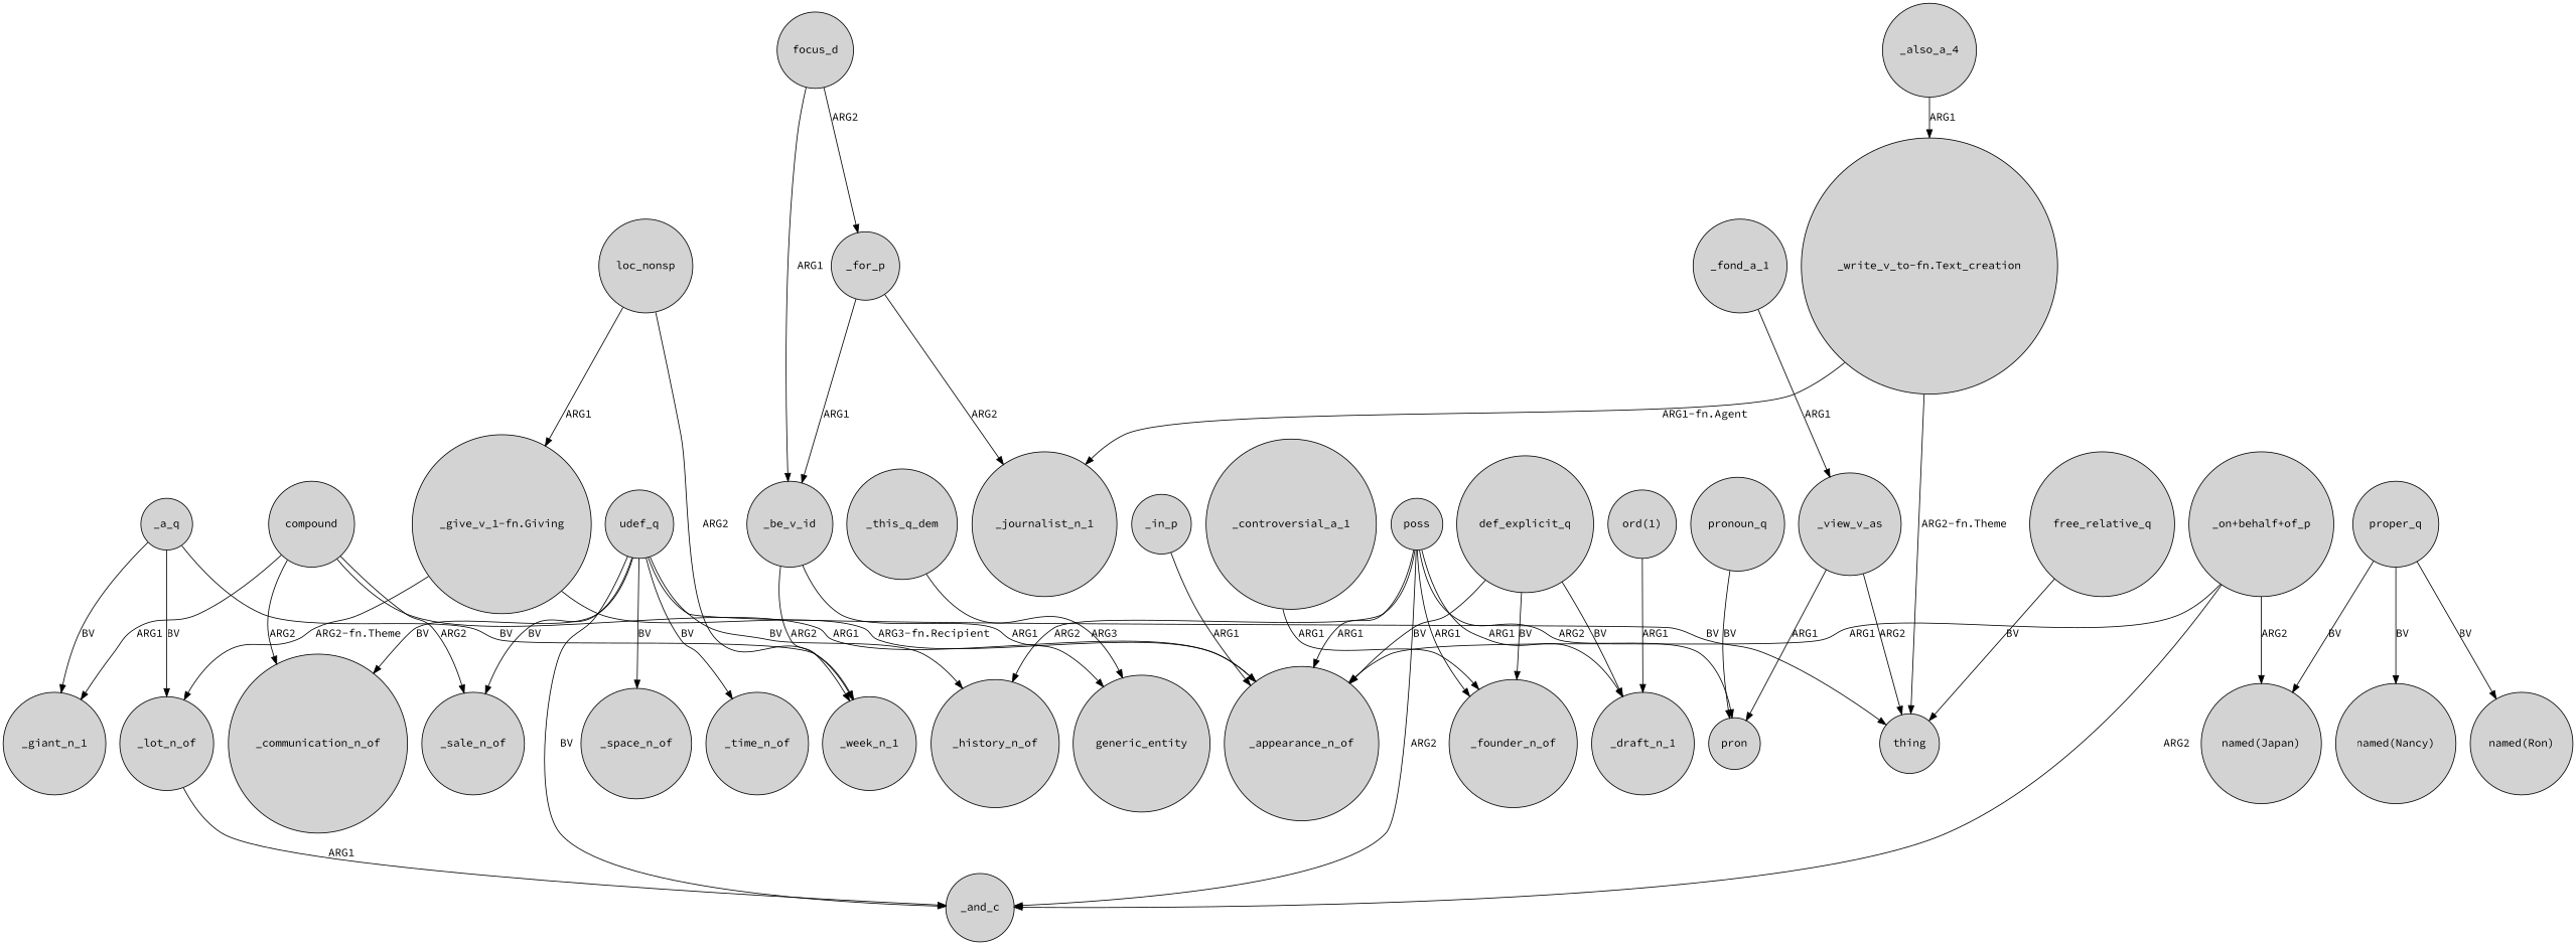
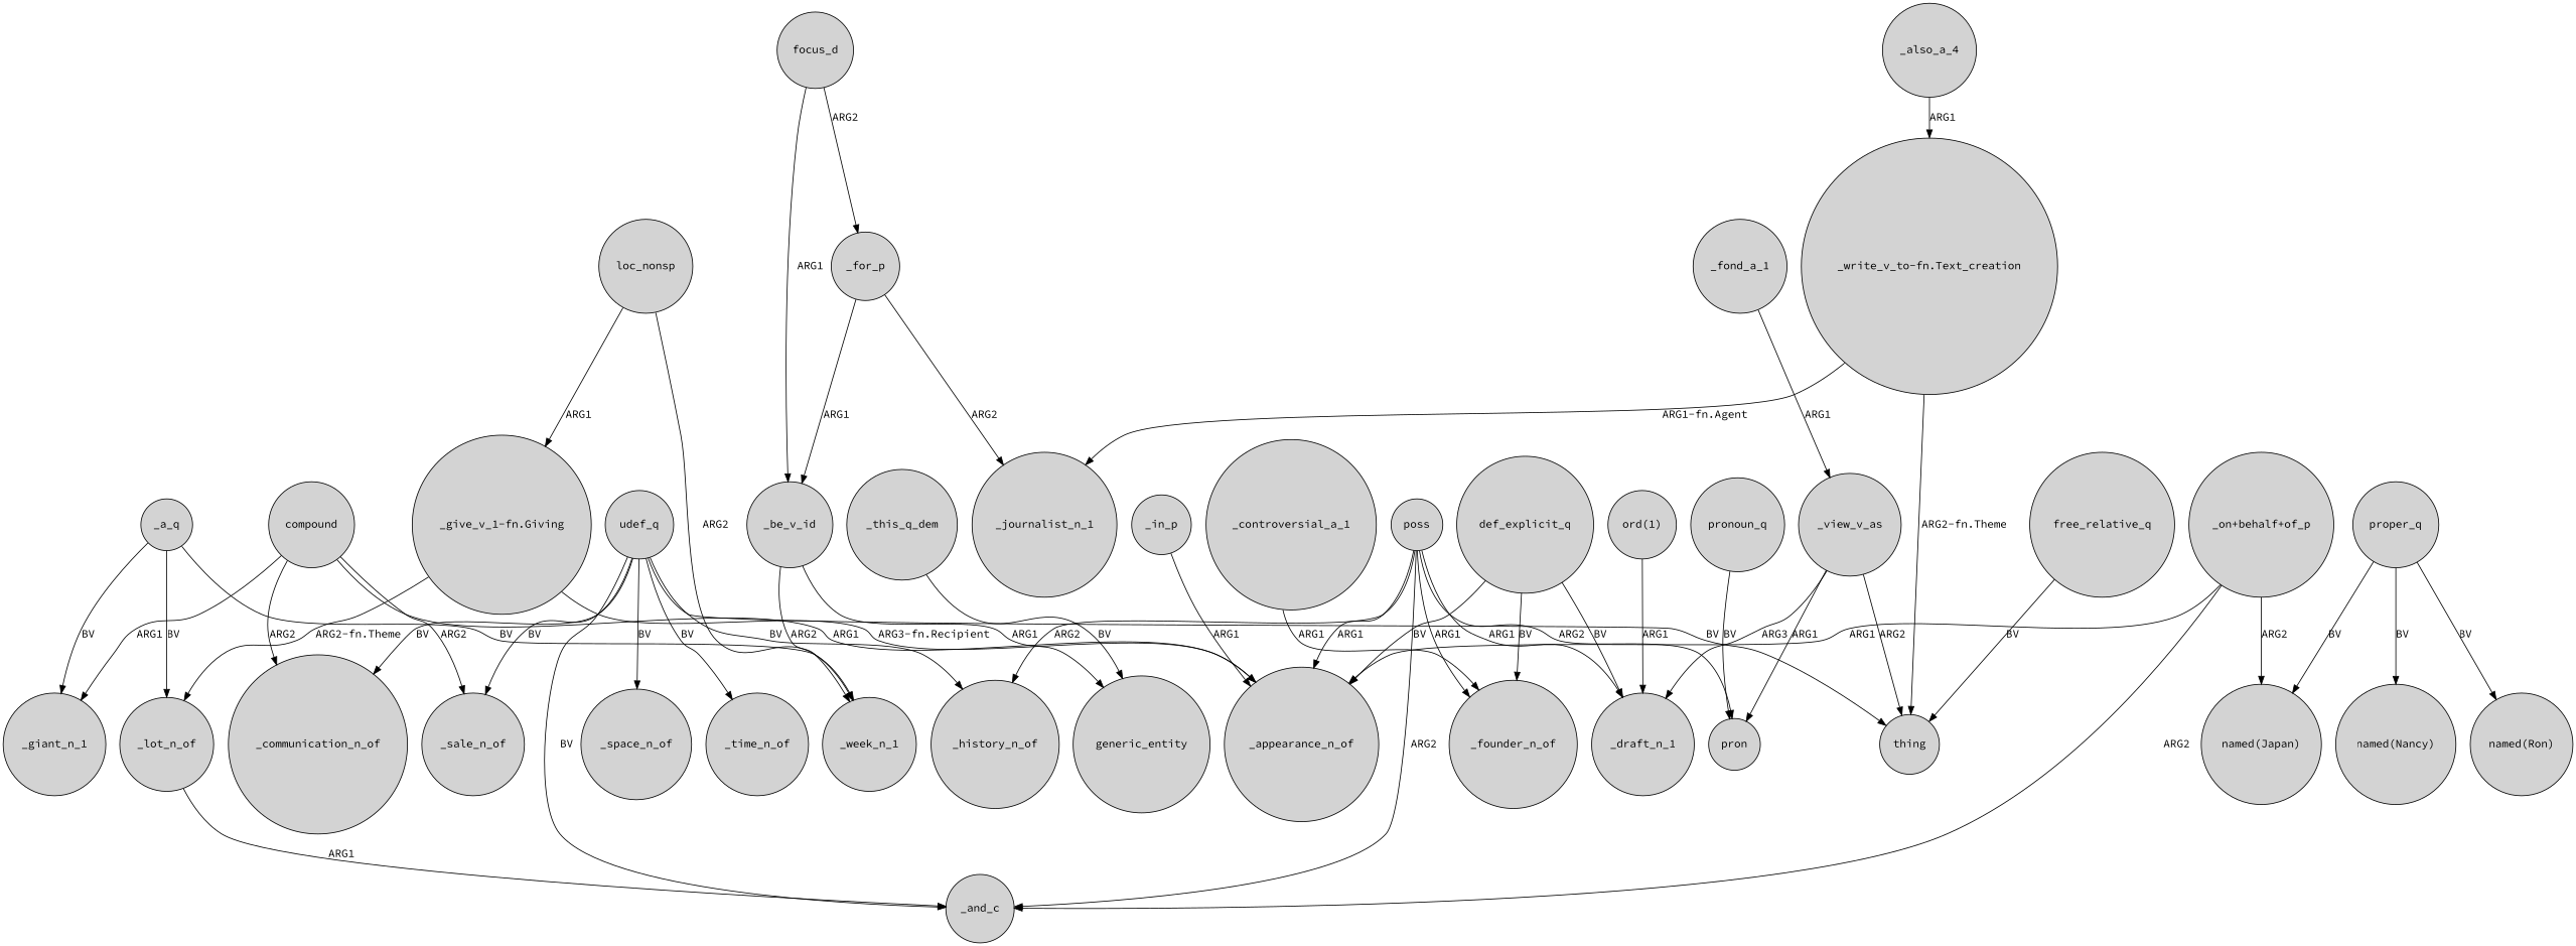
  digraph {
    fontname="Source Code Pro"
    node [fontname="Source Code Pro" shape=circle style=filled]
    edge [fontname="Source Code Pro"]
    _a_q
    _lot_n_of
    _giant_n_1
    _week_n_1
    _and_c
    poss
    _appearance_n_of
    _draft_n_1
    pron
    _history_n_of
    _founder_n_of
    "_write_v_to-fn.Text_creation"
    thing
    _journalist_n_1
    _view_v_as
    udef_q
    _space_n_of
    _sale_n_of
    _time_n_of
    _communication_n_of
    compound
    "ord(1)"
    def_explicit_q
    "_on+behalf+of_p"
    "named(Japan)"
    _be_v_id
    generic_entity
    _fond_a_1
    _controversial_a_1
    proper_q
    "named(Ron)"
    "named(Nancy)"
    "_give_v_1-fn.Giving"
    focus_d
    _for_p
    pronoun_q
    loc_nonsp
    _this_q_dem
    n39 [label=_also_a_4]
    _in_p
    free_relative_q
    _a_q -> _lot_n_of [label=BV]
    _a_q -> _giant_n_1 [label=BV]
    _a_q -> _week_n_1 [label=BV]
    _lot_n_of -> _and_c [label=ARG1]
    poss -> _and_c [label=ARG2]
    poss -> _appearance_n_of [label=ARG1]
    poss -> _draft_n_1 [label=ARG1]
    poss -> pron [label=ARG2]
    poss -> _history_n_of [label=ARG2]
    poss -> _founder_n_of [label=ARG1]
    "_write_v_to-fn.Text_creation" -> thing [label="ARG2-fn.Theme"]
    "_write_v_to-fn.Text_creation" -> _journalist_n_1 [label="ARG1-fn.Agent"]
+   _view_v_as -> _draft_n_1 [label=ARG3]
    _view_v_as -> pron [label=ARG1]
    _view_v_as -> thing [label=ARG2]
    udef_q -> _and_c [label=BV]
    udef_q -> _history_n_of [label=BV]
    udef_q -> thing [label=BV]
    udef_q -> _space_n_of [label=BV]
    udef_q -> _sale_n_of [label=BV]
    udef_q -> _time_n_of [label=BV]
    udef_q -> _communication_n_of [label=BV]
    compound -> _giant_n_1 [label=ARG1]
    compound -> _appearance_n_of [label=ARG1]
    compound -> _sale_n_of [label=ARG2]
    compound -> _communication_n_of [label=ARG2]
    "ord(1)" -> _draft_n_1 [label=ARG1]
    def_explicit_q -> _appearance_n_of [label=BV]
    def_explicit_q -> _draft_n_1 [label=BV]
    def_explicit_q -> _founder_n_of [label=BV]
    "_on+behalf+of_p" -> _and_c [label=ARG2]
    "_on+behalf+of_p" -> _appearance_n_of [label=ARG1]
    "_on+behalf+of_p" -> "named(Japan)" [label=ARG2]
    _be_v_id -> _week_n_1 [label=ARG2]
    _be_v_id -> generic_entity [label=ARG1]
    _fond_a_1 -> _view_v_as [label=ARG1]
    _controversial_a_1 -> _founder_n_of [label=ARG1]
    proper_q -> "named(Japan)" [label=BV]
    proper_q -> "named(Ron)" [label=BV]
    proper_q -> "named(Nancy)" [label=BV]
    "_give_v_1-fn.Giving" -> _lot_n_of [label="ARG2-fn.Theme"]
    "_give_v_1-fn.Giving" -> _appearance_n_of [label="ARG3-fn.Recipient"]
    focus_d -> _be_v_id [label=ARG1]
    focus_d -> _for_p [label=ARG2]
    _for_p -> _journalist_n_1 [label=ARG2]
    _for_p -> _be_v_id [label=ARG1]
    pronoun_q -> pron [label=BV]
    loc_nonsp -> _week_n_1 [label=ARG2]
    loc_nonsp -> "_give_v_1-fn.Giving" [label=ARG1]
-   _this_q_dem -> generic_entity [label=ARG3]
+   _this_q_dem -> generic_entity [label=BV]
    n39 -> "_write_v_to-fn.Text_creation" [label=ARG1]
    _in_p -> _appearance_n_of [label=ARG1]
    free_relative_q -> thing [label=BV]
  }
